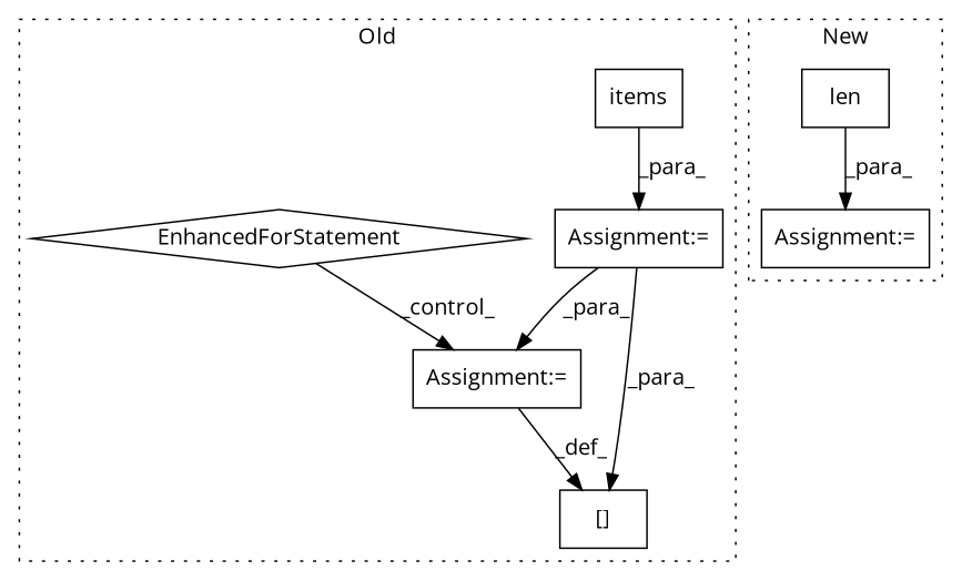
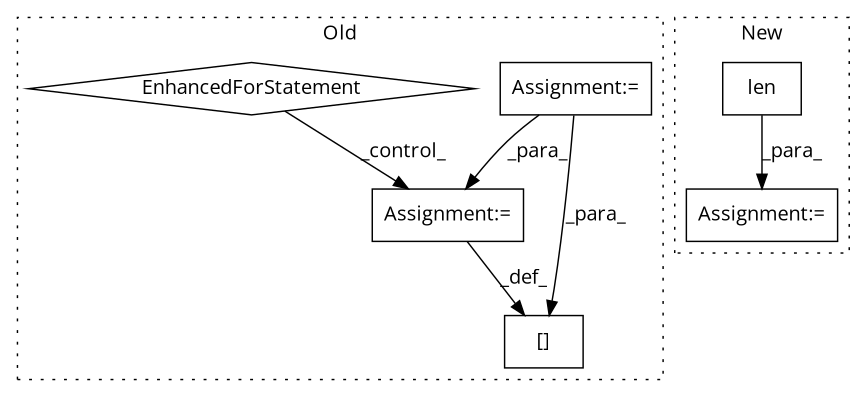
  digraph {
    fontname="Open Sans"
    node [a=7 fontname="Open Sans" l="63,2" s="11451,11557" shape=box]
    edge [fontname="Open Sans"]
-   n1 [a=32 l=7 label=items s=11550]
    n2 [label="Assignment:="]
    n3 [a=70 label=EnhancedForStatement shape=diamond]
    n4 [l=1 label="Assignment:=" s=11592]
    n5 [a=2 l="23,1" label="[]" s="11567,11591"]
    n6 [a=32 l="4,1" label=len s="9286,9304"]
    n7 [l=42 label="Assignment:=" s=9273]
    subgraph cluster_1 {
      label=Old
      style=dotted
-     n1
      n2
      n3
      n4
      n5
    }
    subgraph cluster_2 {
      label=New
      style=dotted
      n6
      n7
    }
-   n1 -> n2 [label=_para_]
    n2 -> n4 [label=_para_]
    n2 -> n5 [label=_para_]
    n3 -> n4 [label=_control_]
    n4 -> n5 [label=_def_]
    n6 -> n7 [label=_para_]
  }
